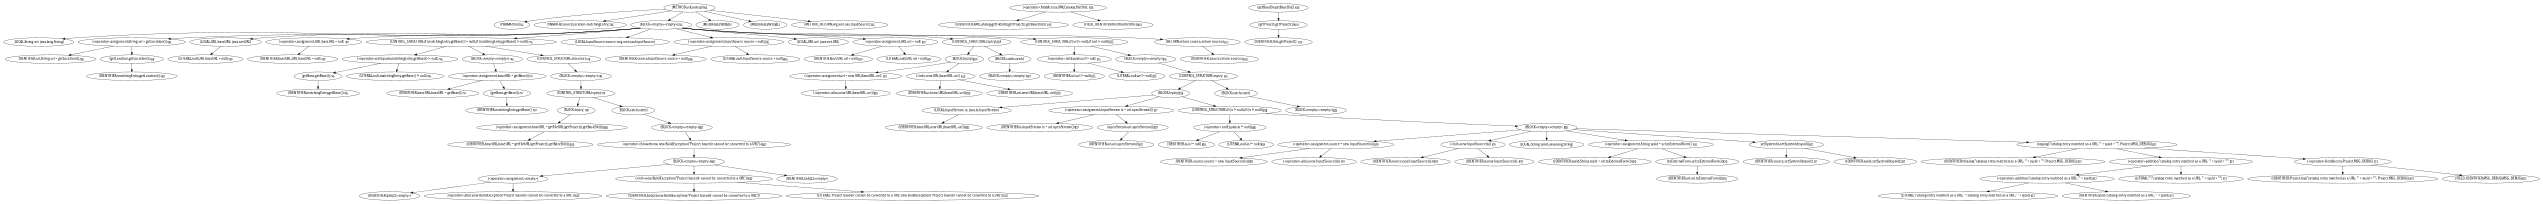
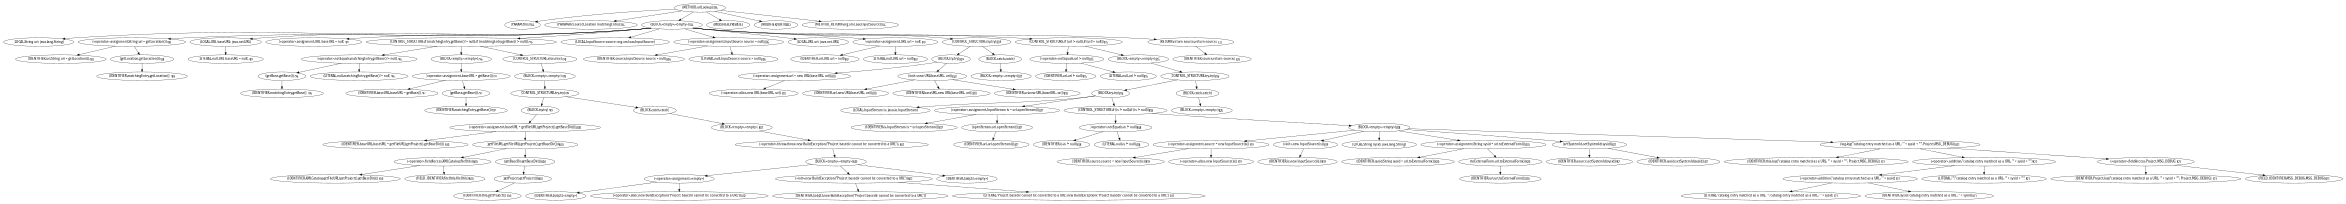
  digraph {
    fontname="Fira Sans"
    node [fontname="Fira Sans"]
    edge [fontname="Fira Sans"]
    n1 [label=<(METHOD,urlLookup)<SUB>786</SUB>>]
    n2 [label=<(PARAM,this)<SUB>786</SUB>>]
    n3 [label=<(PARAM,ResourceLocation matchingEntry)<SUB>786</SUB>>]
    n4 [label=<(BLOCK,&lt;empty&gt;,&lt;empty&gt;)<SUB>786</SUB>>]
    n5 [label=<(MODIFIER,PRIVATE)>]
    n6 [label=<(MODIFIER,VIRTUAL)>]
    n7 [label=<(METHOD_RETURN,org.xml.sax.InputSource)<SUB>786</SUB>>]
    n8 [label=<(LOCAL,String uri: java.lang.String)>]
    n9 [label=<(&lt;operator&gt;.assignment,String uri = getLocation())<SUB>788</SUB>>]
    n10 [label=<(LOCAL,URL baseURL: java.net.URL)>]
    n11 [label=<(&lt;operator&gt;.assignment,URL baseURL = null)<SUB>789</SUB>>]
    n12 [label=<(CONTROL_STRUCTURE,if (matchingEntry.getBase() != null),if (matchingEntry.getBase() != null))<SUB>796</SUB>>]
    n13 [label=<(LOCAL,InputSource source: org.xml.sax.InputSource)>]
    n14 [label=<(&lt;operator&gt;.assignment,InputSource source = null)<SUB>806</SUB>>]
    n15 [label=<(LOCAL,URL url: java.net.URL)>]
    n16 [label=<(&lt;operator&gt;.assignment,URL url = null)<SUB>807</SUB>>]
    n17 [label=<(CONTROL_STRUCTURE,try,try)<SUB>809</SUB>>]
    n18 [label=<(CONTROL_STRUCTURE,if (url != null),if (url != null))<SUB>815</SUB>>]
    n19 [label=<(RETURN,return source;,return source;)<SUB>833</SUB>>]
    n20 [label=<(IDENTIFIER,uri,String uri = getLocation())<SUB>788</SUB>>]
    n21 [label=<(getLocation,getLocation())<SUB>788</SUB>>]
    n22 [label=<(LITERAL,null,URL baseURL = null)<SUB>789</SUB>>]
-   n23 [label=<(IDENTIFIER,baseURL,URL baseURL = null)<SUB>789</SUB>>]
    n24 [label=<(&lt;operator&gt;.notEquals,matchingEntry.getBase() != null)<SUB>796</SUB>>]
    n25 [label=<(BLOCK,&lt;empty&gt;,&lt;empty&gt;)<SUB>796</SUB>>]
    n26 [label=<(CONTROL_STRUCTURE,else,else)<SUB>798</SUB>>]
    n27 [label=<(IDENTIFIER,source,InputSource source = null)<SUB>806</SUB>>]
    n28 [label=<(LITERAL,null,InputSource source = null)<SUB>806</SUB>>]
    n29 [label=<(IDENTIFIER,url,URL url = null)<SUB>807</SUB>>]
    n30 [label=<(LITERAL,null,URL url = null)<SUB>807</SUB>>]
    n31 [label=<(BLOCK,try,try)<SUB>809</SUB>>]
    n32 [label=<(BLOCK,catch,catch)>]
    n33 [label=<(&lt;operator&gt;.notEquals,url != null)<SUB>815</SUB>>]
    n34 [label=<(BLOCK,&lt;empty&gt;,&lt;empty&gt;)<SUB>815</SUB>>]
    n35 [label=<(IDENTIFIER,source,return source;)<SUB>830</SUB>>]
    n36 [label=<(IDENTIFIER,matchingEntry,getLocation())<SUB>788</SUB>>]
    n37 [label=<(getBase,getBase())<SUB>796</SUB>>]
    n38 [label=<(LITERAL,null,matchingEntry.getBase() != null)<SUB>796</SUB>>]
    n39 [label=<(&lt;operator&gt;.assignment,baseURL = getBase())<SUB>797</SUB>>]
    n40 [label=<(BLOCK,&lt;empty&gt;,&lt;empty&gt;)<SUB>798</SUB>>]
    n41 [label=<(IDENTIFIER,matchingEntry,getBase())<SUB>796</SUB>>]
    n42 [label=<(IDENTIFIER,baseURL,baseURL = getBase())<SUB>797</SUB>>]
    n43 [label=<(getBase,getBase())<SUB>797</SUB>>]
    n44 [label=<(IDENTIFIER,matchingEntry,getBase())<SUB>797</SUB>>]
    n45 [label=<(CONTROL_STRUCTURE,try,try)<SUB>799</SUB>>]
    n46 [label=<(BLOCK,try,try)<SUB>799</SUB>>]
    n47 [label=<(BLOCK,catch,catch)>]
    n48 [label=<(&lt;operator&gt;.assignment,baseURL = getFileURL(getProject().getBaseDir()))<SUB>800</SUB>>]
    n49 [label=<(BLOCK,&lt;empty&gt;,&lt;empty&gt;)<SUB>801</SUB>>]
    n50 [label=<(IDENTIFIER,baseURL,baseURL = getFileURL(getProject().getBaseDir()))<SUB>800</SUB>>]
+   n51 [label=<(getFileURL,getFileURL(getProject().getBaseDir()))<SUB>800</SUB>>]
    n52 [label=<(&lt;operator&gt;.fieldAccess,XMLCatalog.fileUtils)<SUB>800</SUB>>]
    n53 [label=<(getBaseDir,getBaseDir())<SUB>800</SUB>>]
    n54 [label=<(IDENTIFIER,XMLCatalog,getFileURL(getProject().getBaseDir()))<SUB>800</SUB>>]
    n55 [label=<(FIELD_IDENTIFIER,fileUtils,fileUtils)<SUB>800</SUB>>]
    n56 [label=<(getProject,getProject())<SUB>800</SUB>>]
    n57 [label=<(IDENTIFIER,this,getProject())<SUB>800</SUB>>]
    n58 [label=<(&lt;operator&gt;.throw,throw new BuildException(&quot;Project basedir cannot be converted to a URL&quot;);)<SUB>802</SUB>>]
    n59 [label=<(BLOCK,&lt;empty&gt;,&lt;empty&gt;)<SUB>802</SUB>>]
    n60 [label=<(&lt;operator&gt;.assignment,&lt;empty&gt;)>]
    n61 [label=<(&lt;init&gt;,new BuildException(&quot;Project basedir cannot be converted to a URL&quot;))<SUB>802</SUB>>]
    n62 [label=<(IDENTIFIER,$obj23,&lt;empty&gt;)>]
    n63 [label=<(IDENTIFIER,$obj23,&lt;empty&gt;)>]
    n64 [label=<(&lt;operator&gt;.alloc,new BuildException(&quot;Project basedir cannot be converted to a URL&quot;))<SUB>802</SUB>>]
    n65 [label=<(IDENTIFIER,$obj23,new BuildException(&quot;Project basedir cannot be converted to a URL&quot;))>]
    n66 [label=<(LITERAL,&quot;Project basedir cannot be converted to a URL&quot;,new BuildException(&quot;Project basedir cannot be converted to a URL&quot;))<SUB>802</SUB>>]
    n67 [label=<(&lt;operator&gt;.assignment,url = new URL(baseURL, uri))<SUB>810</SUB>>]
    n68 [label=<(&lt;init&gt;,new URL(baseURL, uri))<SUB>840</SUB>>]
    n69 [label=<(BLOCK,&lt;empty&gt;,&lt;empty&gt;)<SUB>811</SUB>>]
    n70 [label=<(&lt;operator&gt;.alloc,new URL(baseURL, uri))<SUB>810</SUB>>]
    n71 [label=<(IDENTIFIER,url,new URL(baseURL, uri))<SUB>810</SUB>>]
    n72 [label=<(IDENTIFIER,baseURL,new URL(baseURL, uri))<SUB>810</SUB>>]
    n73 [label=<(IDENTIFIER,uri,new URL(baseURL, uri))<SUB>810</SUB>>]
    n74 [label=<(IDENTIFIER,url,url != null)<SUB>815</SUB>>]
    n75 [label=<(LITERAL,null,url != null)<SUB>815</SUB>>]
    n76 [label=<(CONTROL_STRUCTURE,try,try)<SUB>816</SUB>>]
    n77 [label=<(BLOCK,try,try)<SUB>816</SUB>>]
    n78 [label=<(BLOCK,catch,catch)>]
    n79 [label=<(LOCAL,InputStream is: java.io.InputStream)>]
    n80 [label=<(&lt;operator&gt;.assignment,InputStream is = url.openStream())<SUB>817</SUB>>]
    n81 [label=<(CONTROL_STRUCTURE,if (is != null),if (is != null))<SUB>818</SUB>>]
    n82 [label=<(BLOCK,&lt;empty&gt;,&lt;empty&gt;)<SUB>825</SUB>>]
    n83 [label=<(IDENTIFIER,is,InputStream is = url.openStream())<SUB>817</SUB>>]
    n84 [label=<(openStream,url.openStream())<SUB>817</SUB>>]
    n85 [label=<(&lt;operator&gt;.notEquals,is != null)<SUB>868</SUB>>]
    n86 [label=<(BLOCK,&lt;empty&gt;,&lt;empty&gt;)<SUB>818</SUB>>]
    n87 [label=<(IDENTIFIER,url,url.openStream())<SUB>817</SUB>>]
    n88 [label=<(IDENTIFIER,is,is != null)<SUB>818</SUB>>]
    n89 [label=<(LITERAL,null,is != null)<SUB>818</SUB>>]
    n90 [label=<(&lt;operator&gt;.assignment,source = new InputSource(is))<SUB>819</SUB>>]
    n91 [label=<(&lt;init&gt;,new InputSource(is))<SUB>819</SUB>>]
    n92 [label=<(LOCAL,String sysid: java.lang.String)>]
    n93 [label=<(&lt;operator&gt;.assignment,String sysid = url.toExternalForm())<SUB>820</SUB>>]
    n94 [label=<(setSystemId,setSystemId(sysid))<SUB>821</SUB>>]
    n95 [label=<(log,log(&quot;catalog entry matched as a URL: '&quot; + sysid + &quot;'&quot;, Project.MSG_DEBUG))<SUB>822</SUB>>]
    n96 [label=<(IDENTIFIER,source,source = new InputSource(is))<SUB>819</SUB>>]
    n97 [label=<(&lt;operator&gt;.alloc,new InputSource(is))<SUB>819</SUB>>]
-   n98 [label=<(IDENTIFIER,source,new InputSource(is))<SUB>819</SUB>>]
    n99 [label=<(IDENTIFIER,is,new InputSource(is))<SUB>819</SUB>>]
    n100 [label=<(IDENTIFIER,sysid,String sysid = url.toExternalForm())<SUB>820</SUB>>]
    n101 [label=<(toExternalForm,url.toExternalForm())<SUB>820</SUB>>]
    n102 [label=<(IDENTIFIER,source,setSystemId(sysid))<SUB>821</SUB>>]
    n103 [label=<(IDENTIFIER,sysid,setSystemId(sysid))<SUB>821</SUB>>]
    n104 [label=<(IDENTIFIER,this,log(&quot;catalog entry matched as a URL: '&quot; + sysid + &quot;'&quot;, Project.MSG_DEBUG))<SUB>822</SUB>>]
    n105 [label=<(&lt;operator&gt;.addition,&quot;catalog entry matched as a URL: '&quot; + sysid + &quot;'&quot;)<SUB>822</SUB>>]
    n106 [label=<(&lt;operator&gt;.fieldAccess,Project.MSG_DEBUG)<SUB>823</SUB>>]
    n107 [label=<(IDENTIFIER,url,url.toExternalForm())<SUB>820</SUB>>]
    n108 [label=<(&lt;operator&gt;.addition,&quot;catalog entry matched as a URL: '&quot; + sysid)<SUB>822</SUB>>]
    n109 [label=<(LITERAL,&quot;'&quot;,&quot;catalog entry matched as a URL: '&quot; + sysid + &quot;'&quot;)<SUB>823</SUB>>]
    n110 [label=<(IDENTIFIER,Project,log(&quot;catalog entry matched as a URL: '&quot; + sysid + &quot;'&quot;, Project.MSG_DEBUG))<SUB>823</SUB>>]
    n111 [label=<(FIELD_IDENTIFIER,MSG_DEBUG,MSG_DEBUG)<SUB>823</SUB>>]
    n112 [label=<(LITERAL,&quot;catalog entry matched as a URL: '&quot;,&quot;catalog entry matched as a URL: '&quot; + sysid)<SUB>822</SUB>>]
    n113 [label=<(IDENTIFIER,sysid,&quot;catalog entry matched as a URL: '&quot; + sysid)<SUB>823</SUB>>]
    n1 -> n2
    n1 -> n3
    n1 -> n4
    n1 -> n5
    n1 -> n6
    n1 -> n7
    n4 -> n8
    n4 -> n9
    n4 -> n10
    n4 -> n11
    n4 -> n12
    n4 -> n13
    n4 -> n14
    n4 -> n15
    n4 -> n16
    n4 -> n17
    n4 -> n18
    n4 -> n19
    n9 -> n20
    n9 -> n21
    n10 -> n22
-   n11 -> n23
    n12 -> n24
    n12 -> n25
    n12 -> n26
    n14 -> n27
    n14 -> n28
    n16 -> n29
    n16 -> n30
    n17 -> n31
    n17 -> n32
    n18 -> n33
    n18 -> n34
    n19 -> n35
    n21 -> n36
    n24 -> n37
    n24 -> n38
    n25 -> n39
    n26 -> n40
    n31 -> n67
    n31 -> n68
    n32 -> n69
    n33 -> n74
    n33 -> n75
    n34 -> n76
    n37 -> n41
    n39 -> n42
    n39 -> n43
    n40 -> n45
    n43 -> n44
    n45 -> n46
    n45 -> n47
    n46 -> n48
    n47 -> n49
    n48 -> n50
+   n48 -> n51
    n49 -> n58
+   n51 -> n52
+   n51 -> n53
    n52 -> n54
    n52 -> n55
    n53 -> n56
    n56 -> n57
    n58 -> n59
    n59 -> n60
    n59 -> n61
    n59 -> n62
    n60 -> n63
    n60 -> n64
    n61 -> n65
    n61 -> n66
    n67 -> n70
    n68 -> n71
-   n79 -> n72
+   n68 -> n72
    n68 -> n73
    n76 -> n77
    n76 -> n78
    n77 -> n79
    n77 -> n80
    n77 -> n81
    n78 -> n82
    n80 -> n83
    n80 -> n84
    n81 -> n85
    n81 -> n86
    n84 -> n87
    n85 -> n88
    n85 -> n89
    n86 -> n90
    n86 -> n91
    n86 -> n92
    n86 -> n93
    n86 -> n94
    n86 -> n95
    n90 -> n96
    n90 -> n97
-   n91 -> n98
    n91 -> n99
    n93 -> n100
    n93 -> n101
    n94 -> n102
    n94 -> n103
    n95 -> n104
    n95 -> n105
    n95 -> n106
    n101 -> n107
    n105 -> n108
    n105 -> n109
    n106 -> n110
    n106 -> n111
    n108 -> n112
    n108 -> n113
  }
